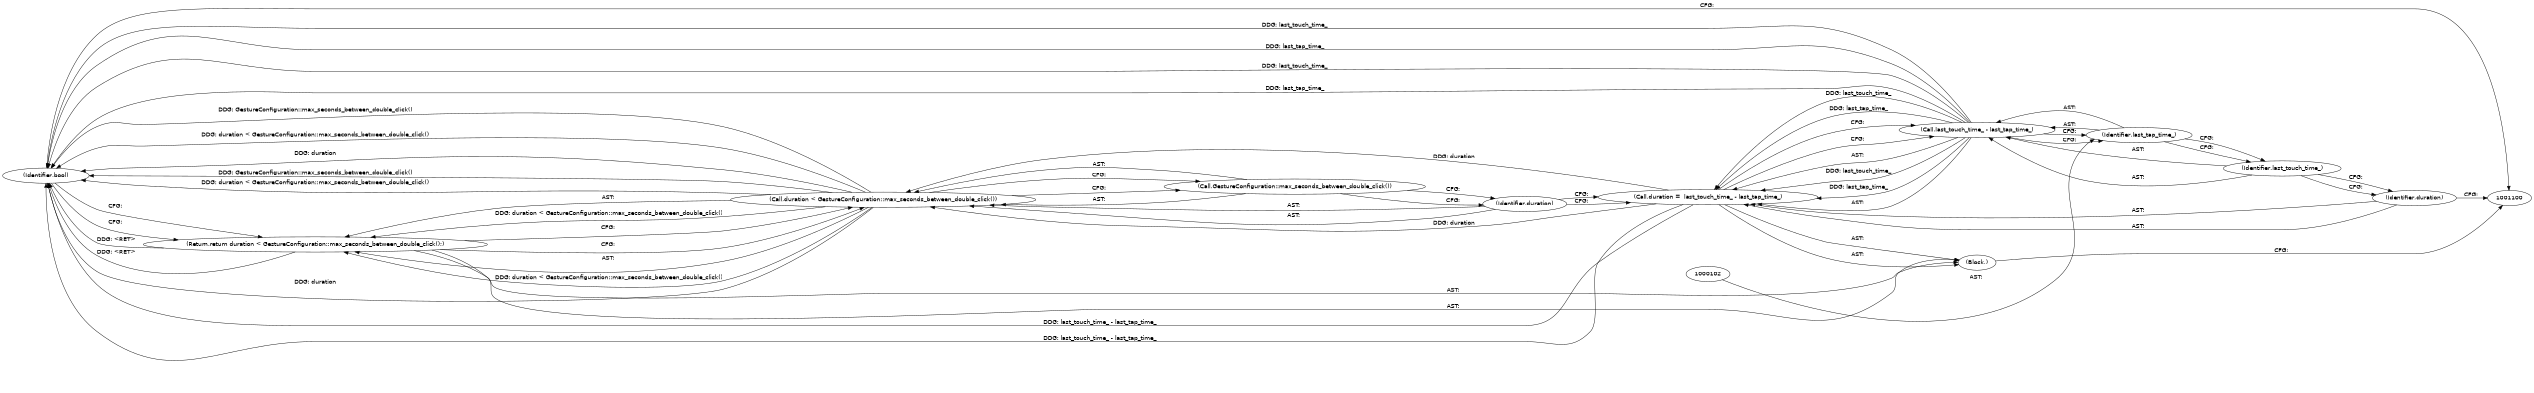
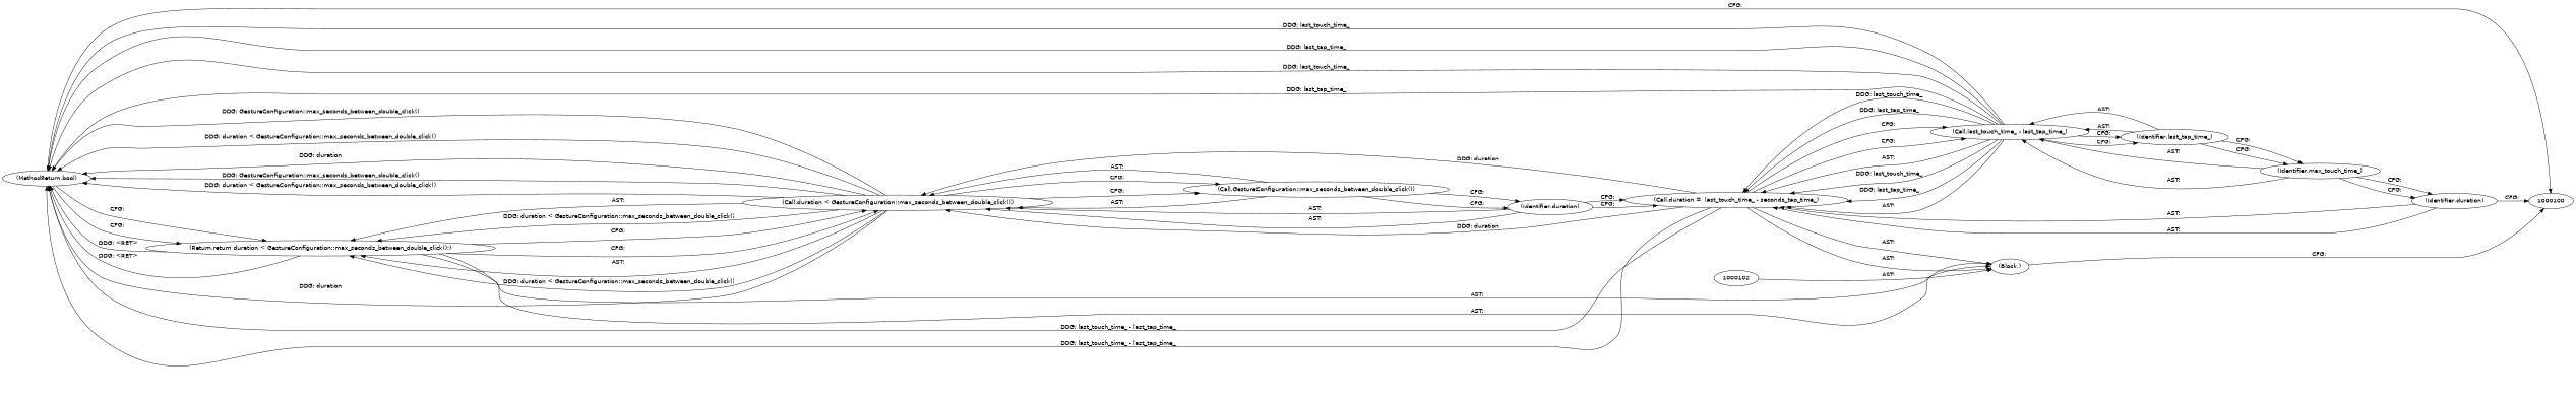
  digraph {
    fontname="DejaVu Sans"
    rankdir=LR
    node [fontname="DejaVu Sans"]
    edge [fontname="DejaVu Sans"]
-   n1 [label="(Identifier,bool)"]
+   n1 [label="(MethodReturn,bool)"]
    n2 [label="(Return,return duration < GestureConfiguration::max_seconds_between_double_click();)"]
-   1000100 [label=1001100]
+   1000100
    n4 [label="(Block,)"]
    n5 [label="(Call,duration < GestureConfiguration::max_seconds_between_double_click())"]
-   n6 [label="(Call,duration =  last_touch_time_ - last_tap_time_)"]
+   n6 [label="(Call,duration =  last_touch_time_ - seconds_tap_time_)"]
    n7 [label="(Call,last_touch_time_ - last_tap_time_)"]
    n8 [label="(Identifier,last_tap_time_)"]
    n9 [label="(Call,GestureConfiguration::max_seconds_between_double_click())"]
    n10 [label="(Identifier,duration)"]
-   n11 [label="(Identifier,last_touch_time_)"]
+   n11 [label="(Identifier,max_touch_time_)"]
    n12 [label="(Identifier,duration)"]
    1000102
    n1 -> n2 [label="CFG: "]
    n1 -> n2 [label="CFG: "]
    n1 -> 1000100 [label="CFG: "]
    n2 -> n1 [label="DDG: <RET>"]
    n2 -> n1 [label="DDG: <RET>"]
    n2 -> n4 [label="AST: "]
    n2 -> n4 [label="AST: "]
    n2 -> n5 [label="CFG: "]
    n2 -> n5 [label="CFG: "]
    n4 -> 1000100 [label="CFG: "]
    n5 -> n1 [label="DDG: duration"]
    n5 -> n1 [label="DDG: GestureConfiguration::max_seconds_between_double_click()"]
    n5 -> n1 [label="DDG: duration < GestureConfiguration::max_seconds_between_double_click()"]
    n5 -> n1 [label="DDG: duration"]
    n5 -> n1 [label="DDG: GestureConfiguration::max_seconds_between_double_click()"]
    n5 -> n1 [label="DDG: duration < GestureConfiguration::max_seconds_between_double_click()"]
    n5 -> n2 [label="AST: "]
    n5 -> n2 [label="DDG: duration < GestureConfiguration::max_seconds_between_double_click()"]
    n5 -> n2 [label="AST: "]
    n5 -> n2 [label="DDG: duration < GestureConfiguration::max_seconds_between_double_click()"]
    n5 -> n9 [label="CFG: "]
    n5 -> n9 [label="CFG: "]
    n6 -> n1 [label="DDG: last_touch_time_ - last_tap_time_"]
    n6 -> n1 [label="DDG: last_touch_time_ - last_tap_time_"]
    n6 -> n4 [label="AST: "]
    n6 -> n4 [label="AST: "]
    n6 -> n5 [label="DDG: duration"]
    n6 -> n5 [label="DDG: duration"]
    n6 -> n7 [label="CFG: "]
    n6 -> n7 [label="CFG: "]
    n7 -> n1 [label="DDG: last_tap_time_"]
    n7 -> n1 [label="DDG: last_touch_time_"]
    n7 -> n1 [label="DDG: last_tap_time_"]
    n7 -> n1 [label="DDG: last_touch_time_"]
    n7 -> n6 [label="AST: "]
    n7 -> n6 [label="DDG: last_touch_time_"]
    n7 -> n6 [label="DDG: last_tap_time_"]
    n7 -> n6 [label="AST: "]
    n7 -> n6 [label="DDG: last_touch_time_"]
    n7 -> n6 [label="DDG: last_tap_time_"]
    n7 -> n8 [label="CFG: "]
    n7 -> n8 [label="CFG: "]
    n8 -> n7 [label="AST: "]
    n8 -> n7 [label="AST: "]
    n8 -> n11 [label="CFG: "]
    n8 -> n11 [label="CFG: "]
    n9 -> n5 [label="AST: "]
    n9 -> n5 [label="AST: "]
    n9 -> n12 [label="CFG: "]
    n9 -> n12 [label="CFG: "]
    n10 -> 1000100 [label="CFG: "]
    n10 -> n6 [label="AST: "]
    n10 -> n6 [label="AST: "]
    n11 -> n7 [label="AST: "]
    n11 -> n7 [label="AST: "]
    n11 -> n10 [label="CFG: "]
    n11 -> n10 [label="CFG: "]
    n12 -> n5 [label="AST: "]
    n12 -> n5 [label="AST: "]
    n12 -> n6 [label="CFG: "]
    n12 -> n6 [label="CFG: "]
-   1000102 -> n8 [label="AST: "]
+   1000102 -> n4 [label="AST: "]
  }
